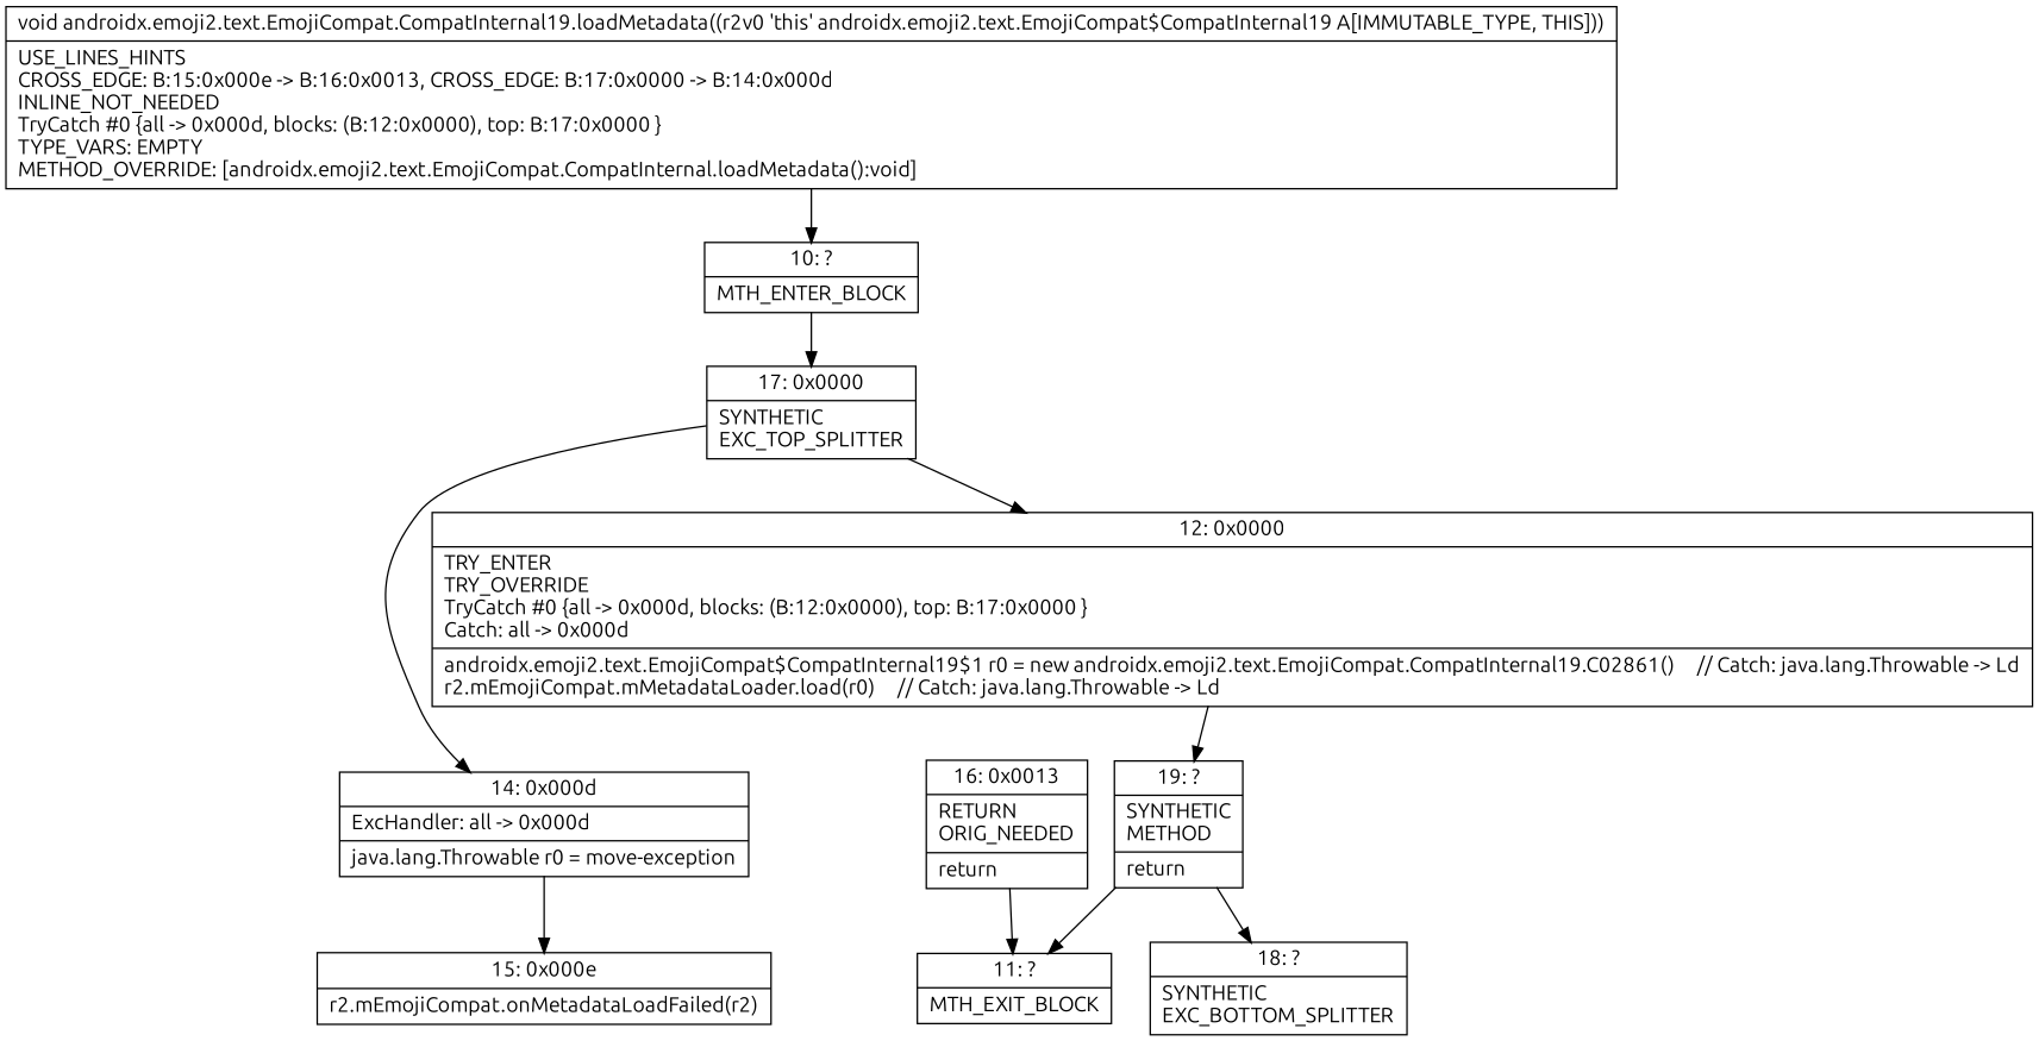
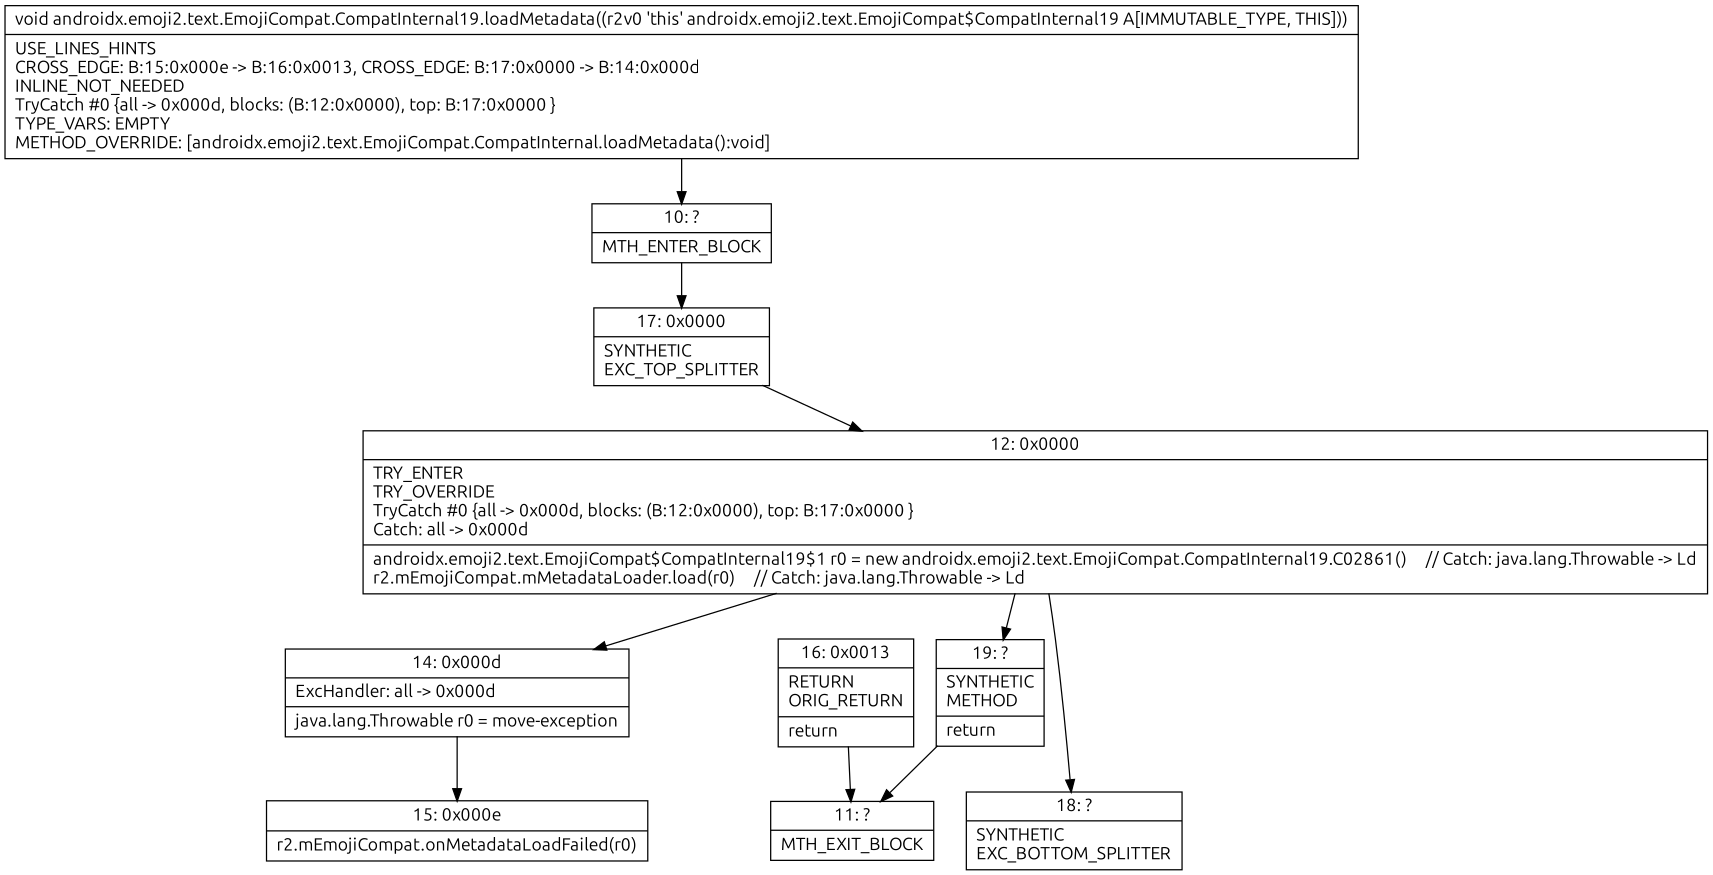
  digraph {
    fontname=Ubuntu
    node [fontname=Ubuntu shape=record]
    edge [fontname=Ubuntu]
    n1 [label="{10\:\ ?|MTH_ENTER_BLOCK\l}"]
    n2 [label="{17\:\ 0x0000|SYNTHETIC\lEXC_TOP_SPLITTER\l}"]
    n3 [label="{12\:\ 0x0000|TRY_ENTER\lTRY_OVERRIDE\lTryCatch #0 \{all \-\> 0x000d, blocks: (B:12:0x0000), top: B:17:0x0000 \}\lCatch: all \-\> 0x000d\l|androidx.emoji2.text.EmojiCompat$CompatInternal19$1 r0 = new androidx.emoji2.text.EmojiCompat.CompatInternal19.C02861()     \/\/ Catch: java.lang.Throwable \-\> Ld\lr2.mEmojiCompat.mMetadataLoader.load(r0)     \/\/ Catch: java.lang.Throwable \-\> Ld\l}"]
    n4 [label="{14\:\ 0x000d|ExcHandler: all \-\> 0x000d\l|java.lang.Throwable r0 = move\-exception\l}"]
    n5 [label="{18\:\ ?|SYNTHETIC\lEXC_BOTTOM_SPLITTER\l}"]
    n6 [label="{19\:\ ?|SYNTHETIC\lMETHOD\l|return\l}"]
-   n7 [label="{15\:\ 0x000e|r2.mEmojiCompat.onMetadataLoadFailed(r2)\l}"]
+   n7 [label="{15\:\ 0x000e|r2.mEmojiCompat.onMetadataLoadFailed(r0)\l}"]
    n8 [label="{11\:\ ?|MTH_EXIT_BLOCK\l}"]
-   n9 [label="{16\:\ 0x0013|RETURN\lORIG_NEEDED\l|return\l}"]
+   n9 [label="{16\:\ 0x0013|RETURN\lORIG_RETURN\l|return\l}"]
    n10 [label="{void androidx.emoji2.text.EmojiCompat.CompatInternal19.loadMetadata((r2v0 'this' androidx.emoji2.text.EmojiCompat$CompatInternal19 A[IMMUTABLE_TYPE, THIS]))  | USE_LINES_HINTS\lCROSS_EDGE: B:15:0x000e \-\> B:16:0x0013, CROSS_EDGE: B:17:0x0000 \-\> B:14:0x000d\lINLINE_NOT_NEEDED\lTryCatch #0 \{all \-\> 0x000d, blocks: (B:12:0x0000), top: B:17:0x0000 \}\lTYPE_VARS: EMPTY\lMETHOD_OVERRIDE: [androidx.emoji2.text.EmojiCompat.CompatInternal.loadMetadata():void]\l}"]
    n1 -> n2
    n2 -> n3
-   n2 -> n4
-   n6 -> n5
+   n3 -> n4
+   n3 -> n5
    n3 -> n6
    n4 -> n7
    n6 -> n8
    n9 -> n8
    n10 -> n1
  }
